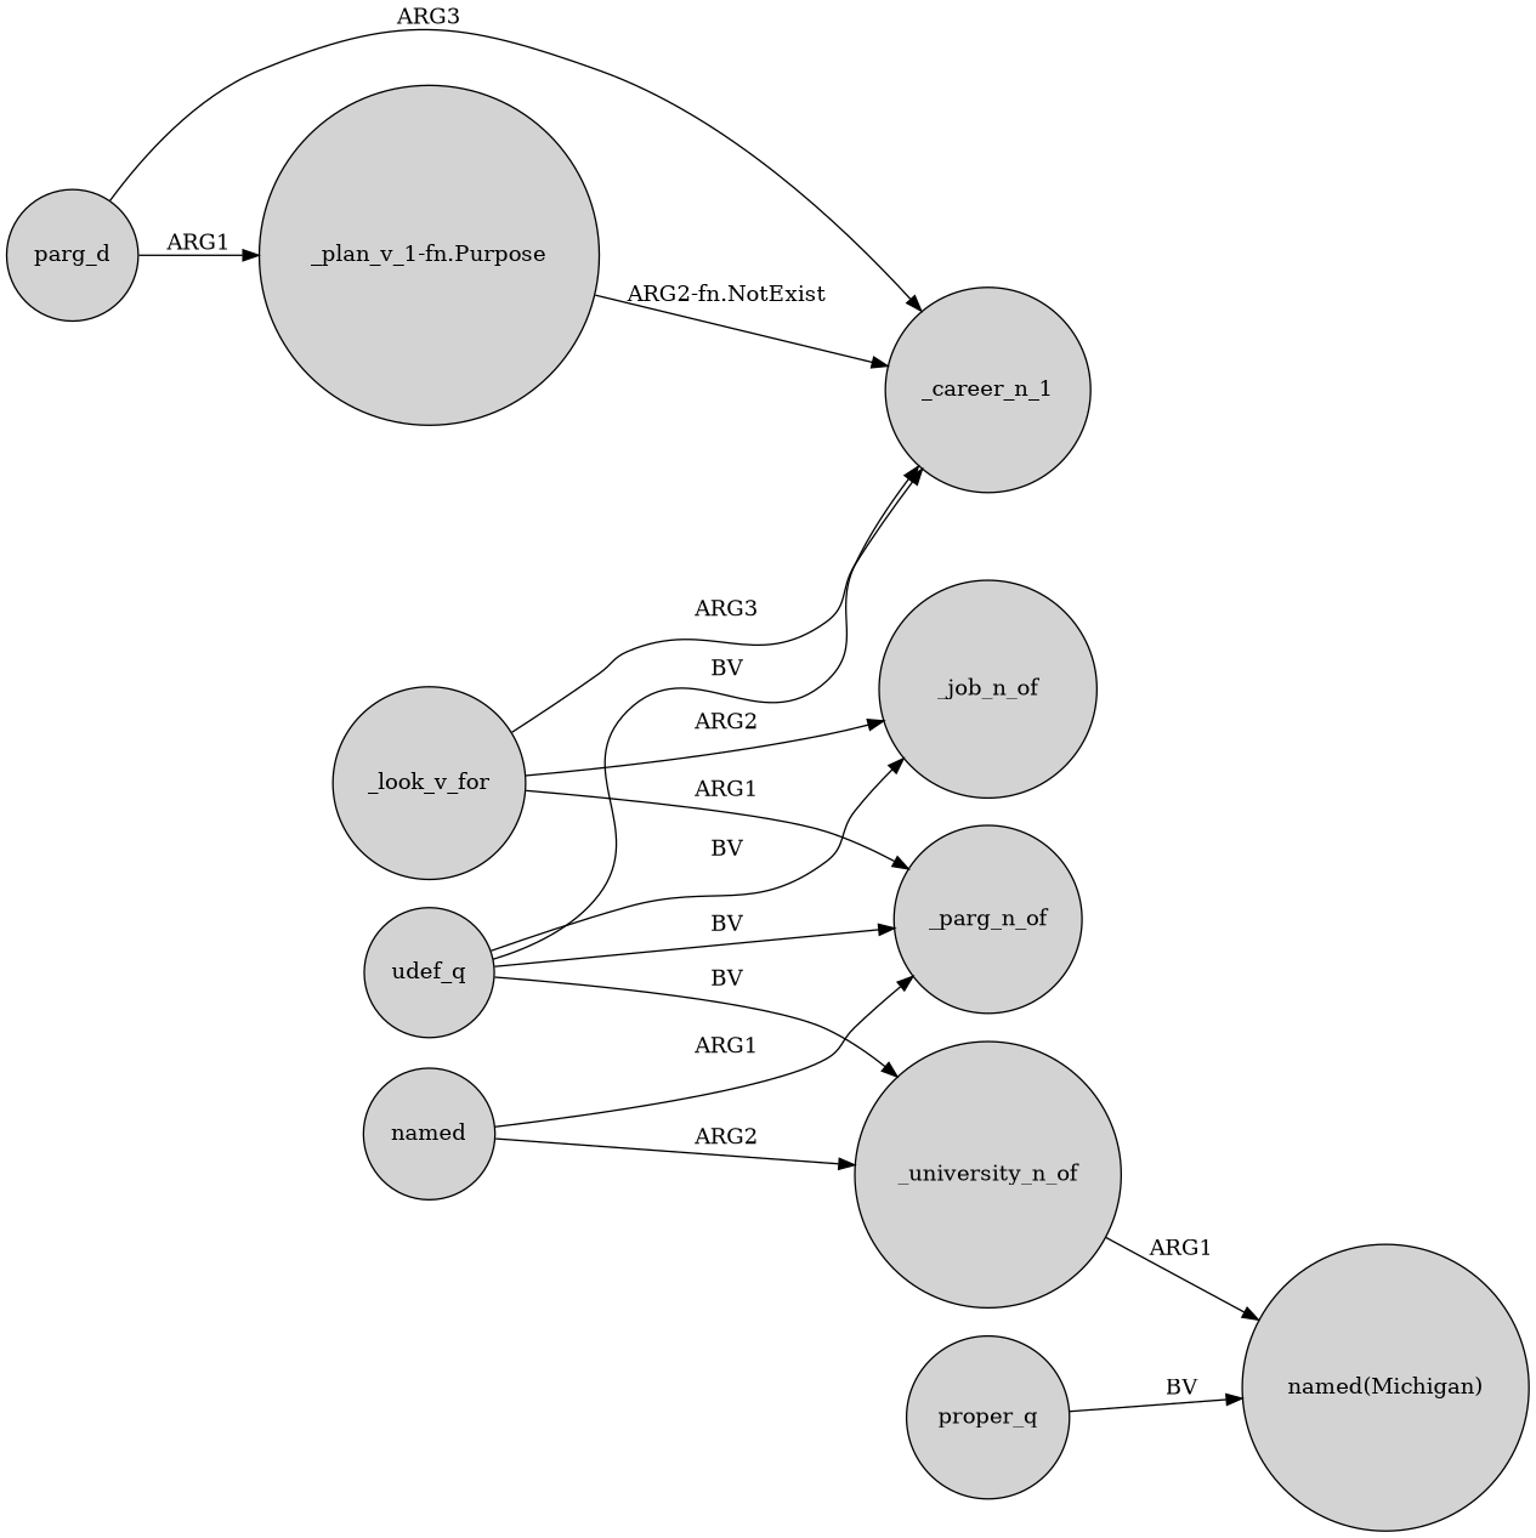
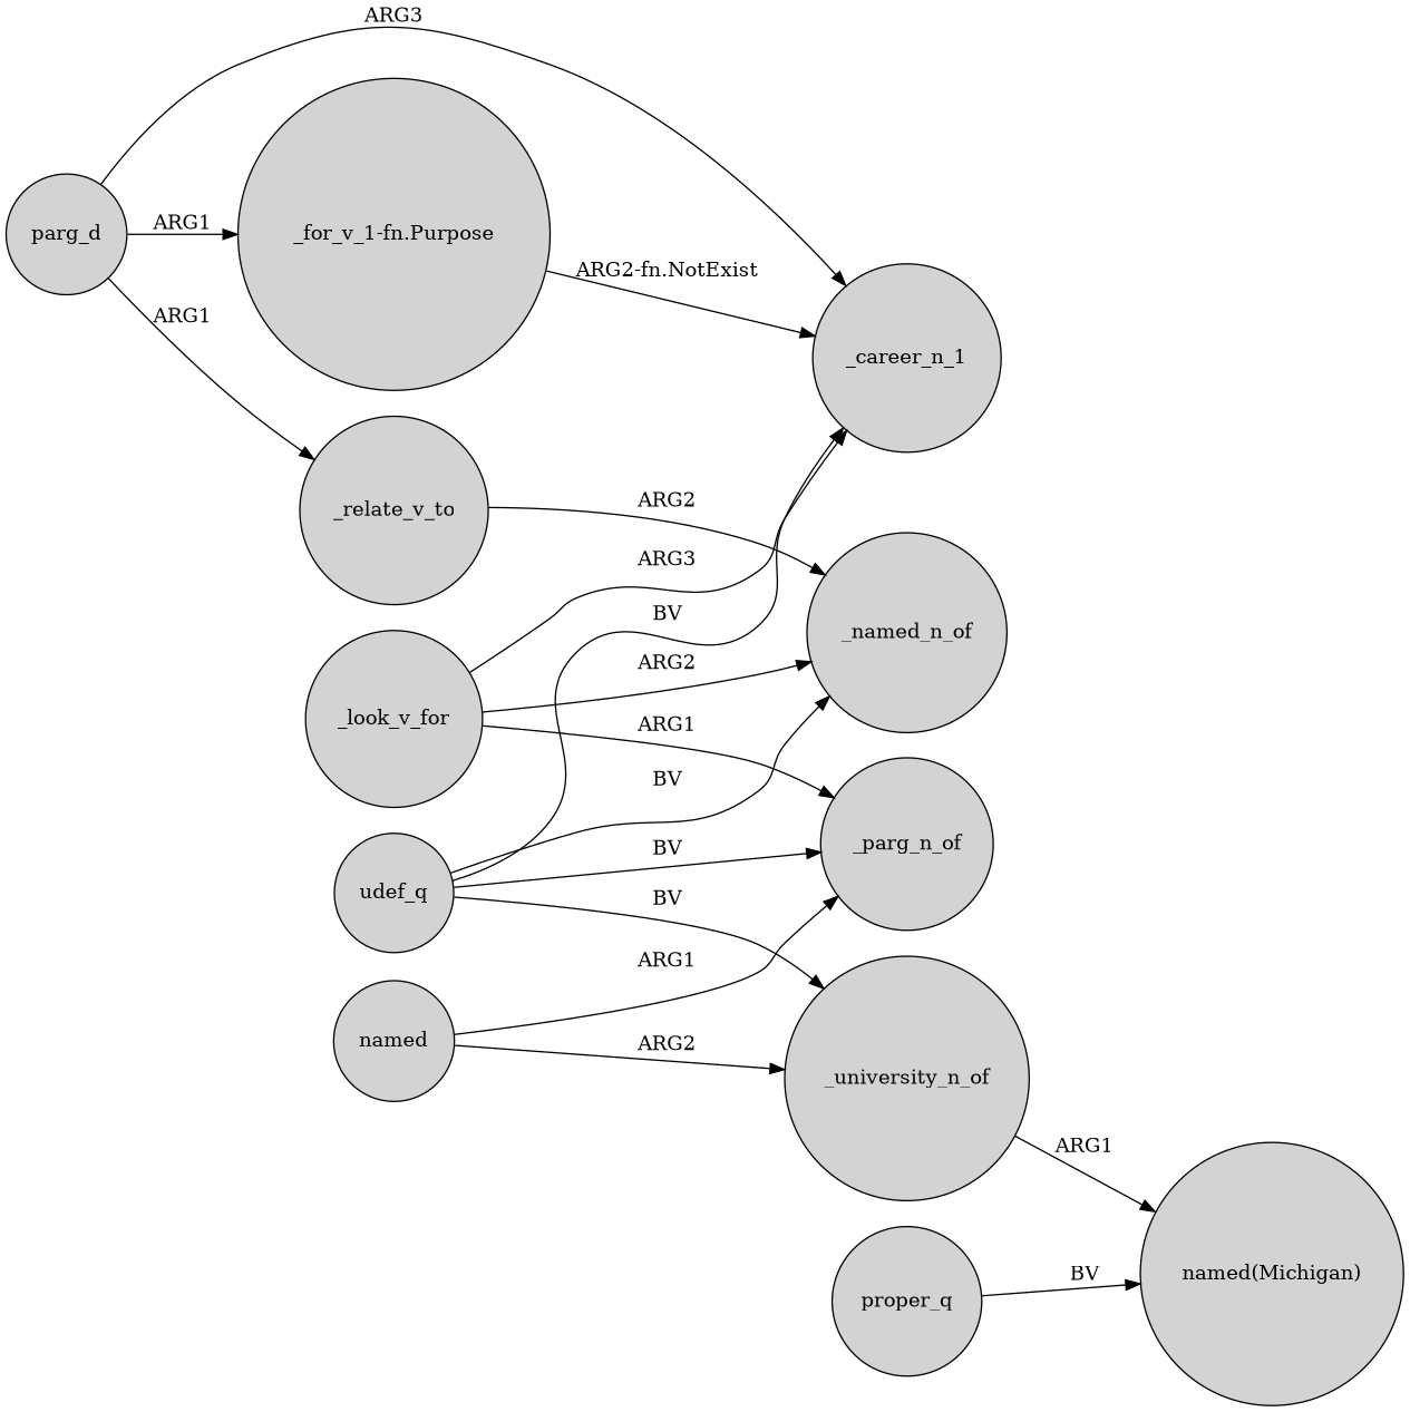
  digraph {
    rankdir=LR
    node [shape=circle style=filled]
    parg_d
    _career_n_1
-   "_plan_v_1-fn.Purpose"
-   _job_n_of
+   _relate_v_to
+   "_plan_v_1-fn.Purpose" [label="_for_v_1-fn.Purpose"]
+   _job_n_of [label=_named_n_of]
    _look_v_for
    n7 [label=_parg_n_of]
    n8 [label=named]
    _university_n_of
    "named(Michigan)"
    proper_q
    udef_q
    parg_d -> _career_n_1 [label=ARG3]
+   parg_d -> _relate_v_to [label=ARG1]
    parg_d -> "_plan_v_1-fn.Purpose" [label=ARG1]
+   _relate_v_to -> _job_n_of [label=ARG2]
    "_plan_v_1-fn.Purpose" -> _career_n_1 [label="ARG2-fn.NotExist"]
    _look_v_for -> _career_n_1 [label=ARG3]
    _look_v_for -> _job_n_of [label=ARG2]
    _look_v_for -> n7 [label=ARG1]
    n8 -> n7 [label=ARG1]
    n8 -> _university_n_of [label=ARG2]
    _university_n_of -> "named(Michigan)" [label=ARG1]
    proper_q -> "named(Michigan)" [label=BV]
    udef_q -> _career_n_1 [label=BV]
    udef_q -> _job_n_of [label=BV]
    udef_q -> n7 [label=BV]
    udef_q -> _university_n_of [label=BV]
  }
